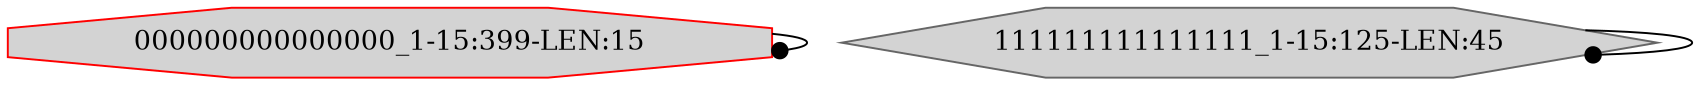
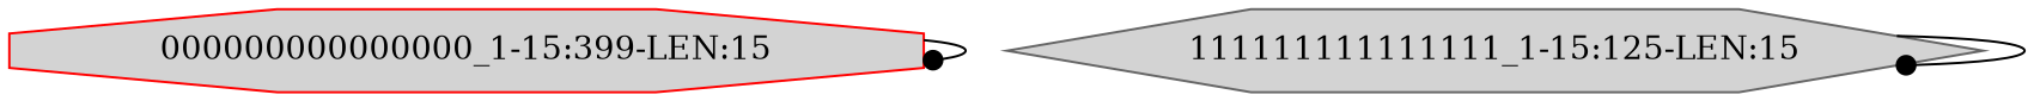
  digraph {
    node [style=filled fillcolor=lightgrey]
    edge [color=black arrowhead=dot]
    "000000000000000_1-15:399-LEN:15" [color=red shape=octagon]
-   "111111111111111_1-15:125-LEN:15" [color=gray40 shape=hexagon label="111111111111111_1-15:125-LEN:45"]
+   "111111111111111_1-15:125-LEN:15" [color=gray40 shape=hexagon]
    "000000000000000_1-15:399-LEN:15" -> "000000000000000_1-15:399-LEN:15"
    "111111111111111_1-15:125-LEN:15" -> "111111111111111_1-15:125-LEN:15"
  }
